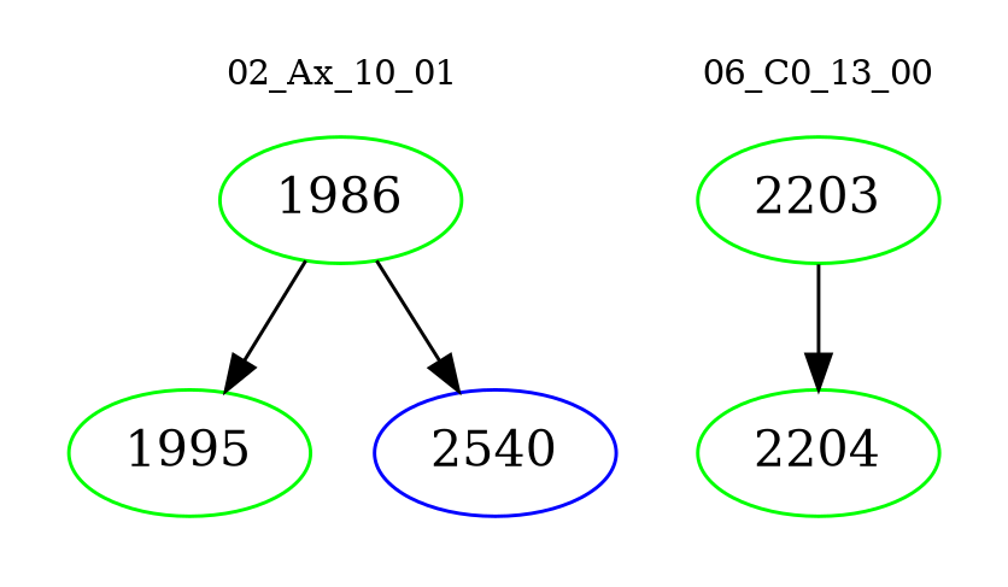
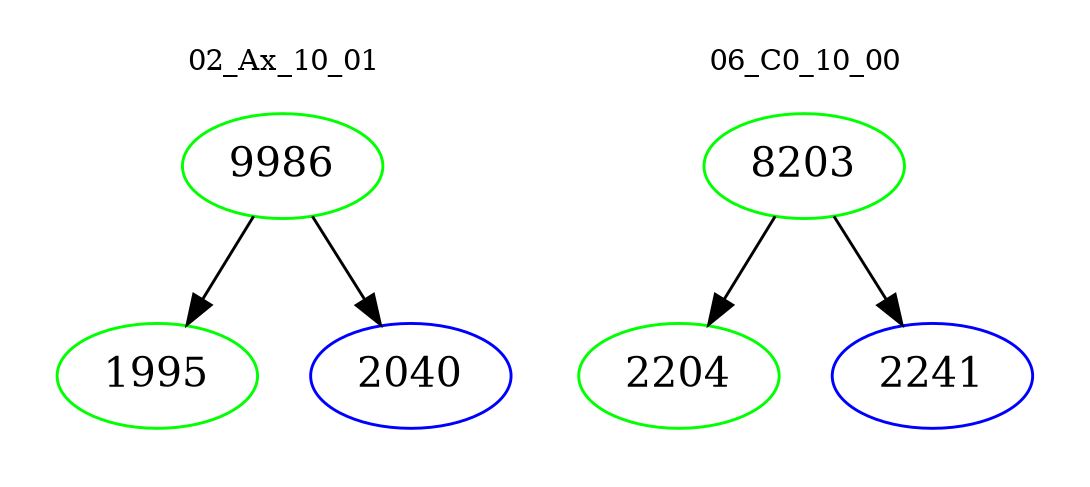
  digraph {
    node [color=green]
    edge [color=black]
-   n1 [label=1986]
+   n1 [label=9986]
    n2 [label=1995]
-   n3 [color=blue label=2540]
-   n4 [label=2203]
+   n3 [color=blue label=2040]
+   n4 [label=8203]
    n5 [label=2204]
+   n6 [color=blue label=2241]
    subgraph cluster_1 {
      color=white
      fontsize=10
      label="02_Ax_10_01"
      n1
      n2
      n3
    }
    subgraph cluster_2 {
      color=white
      fontsize=10
-     label="06_C0_13_00"
+     label="06_C0_10_00"
      n4
      n5
+     n6
    }
    n1 -> n2
    n1 -> n3
    n4 -> n5
+   n4 -> n6
  }
